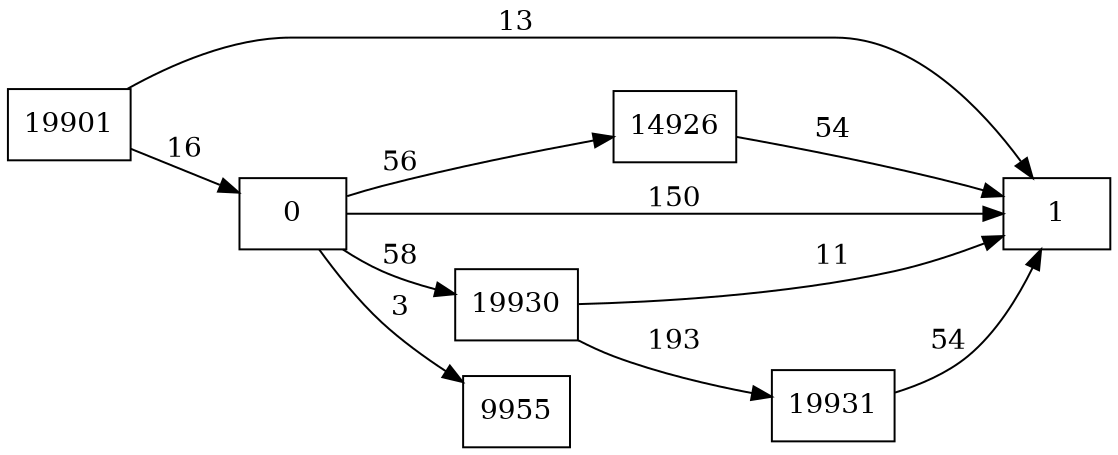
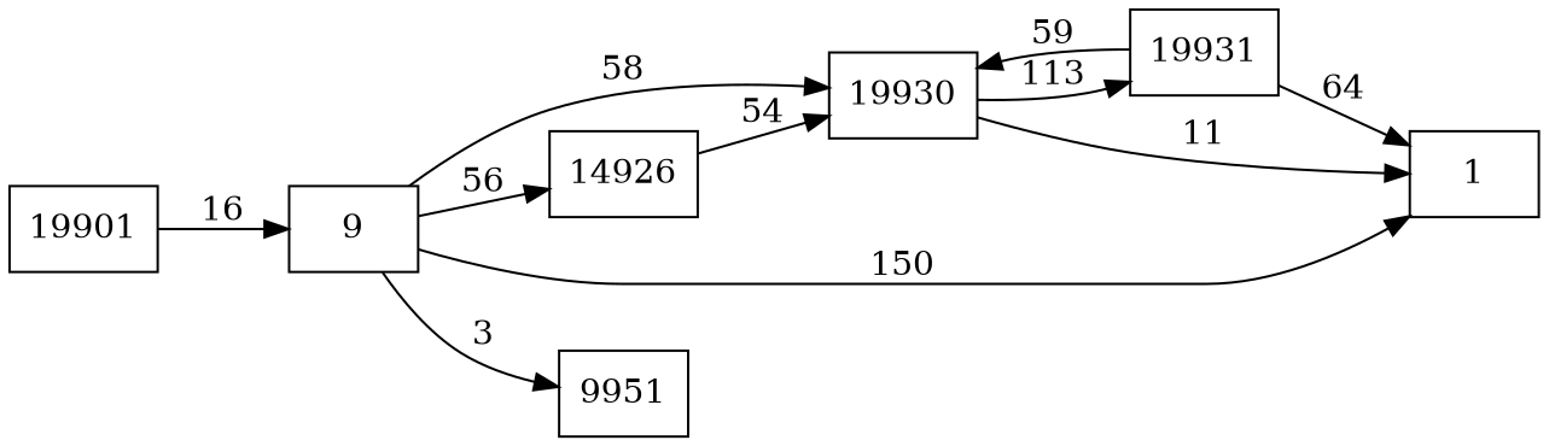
  digraph {
    rankdir=LR
    node [shape=rectangle]
    14926
    1
    19901
-   0
+   0 [label=9]
    19930
    n6 [label=19931]
-   9951 [label=9955]
-   14926 -> 1 [label=54]
-   19901 -> 1 [label=13]
+   9951
+   14926 -> 19930 [label=54]
    19901 -> 0 [label=16]
    0 -> 14926 [label=56]
    0 -> 1 [label=150]
    0 -> 19930 [label=58]
    0 -> 9951 [label=3]
    19930 -> 1 [label=11]
-   19930 -> n6 [label=193]
-   n6 -> 1 [label=54]
+   19930 -> n6 [label=113]
+   n6 -> 1 [label=64]
+   n6 -> 19930 [label=59]
  }
